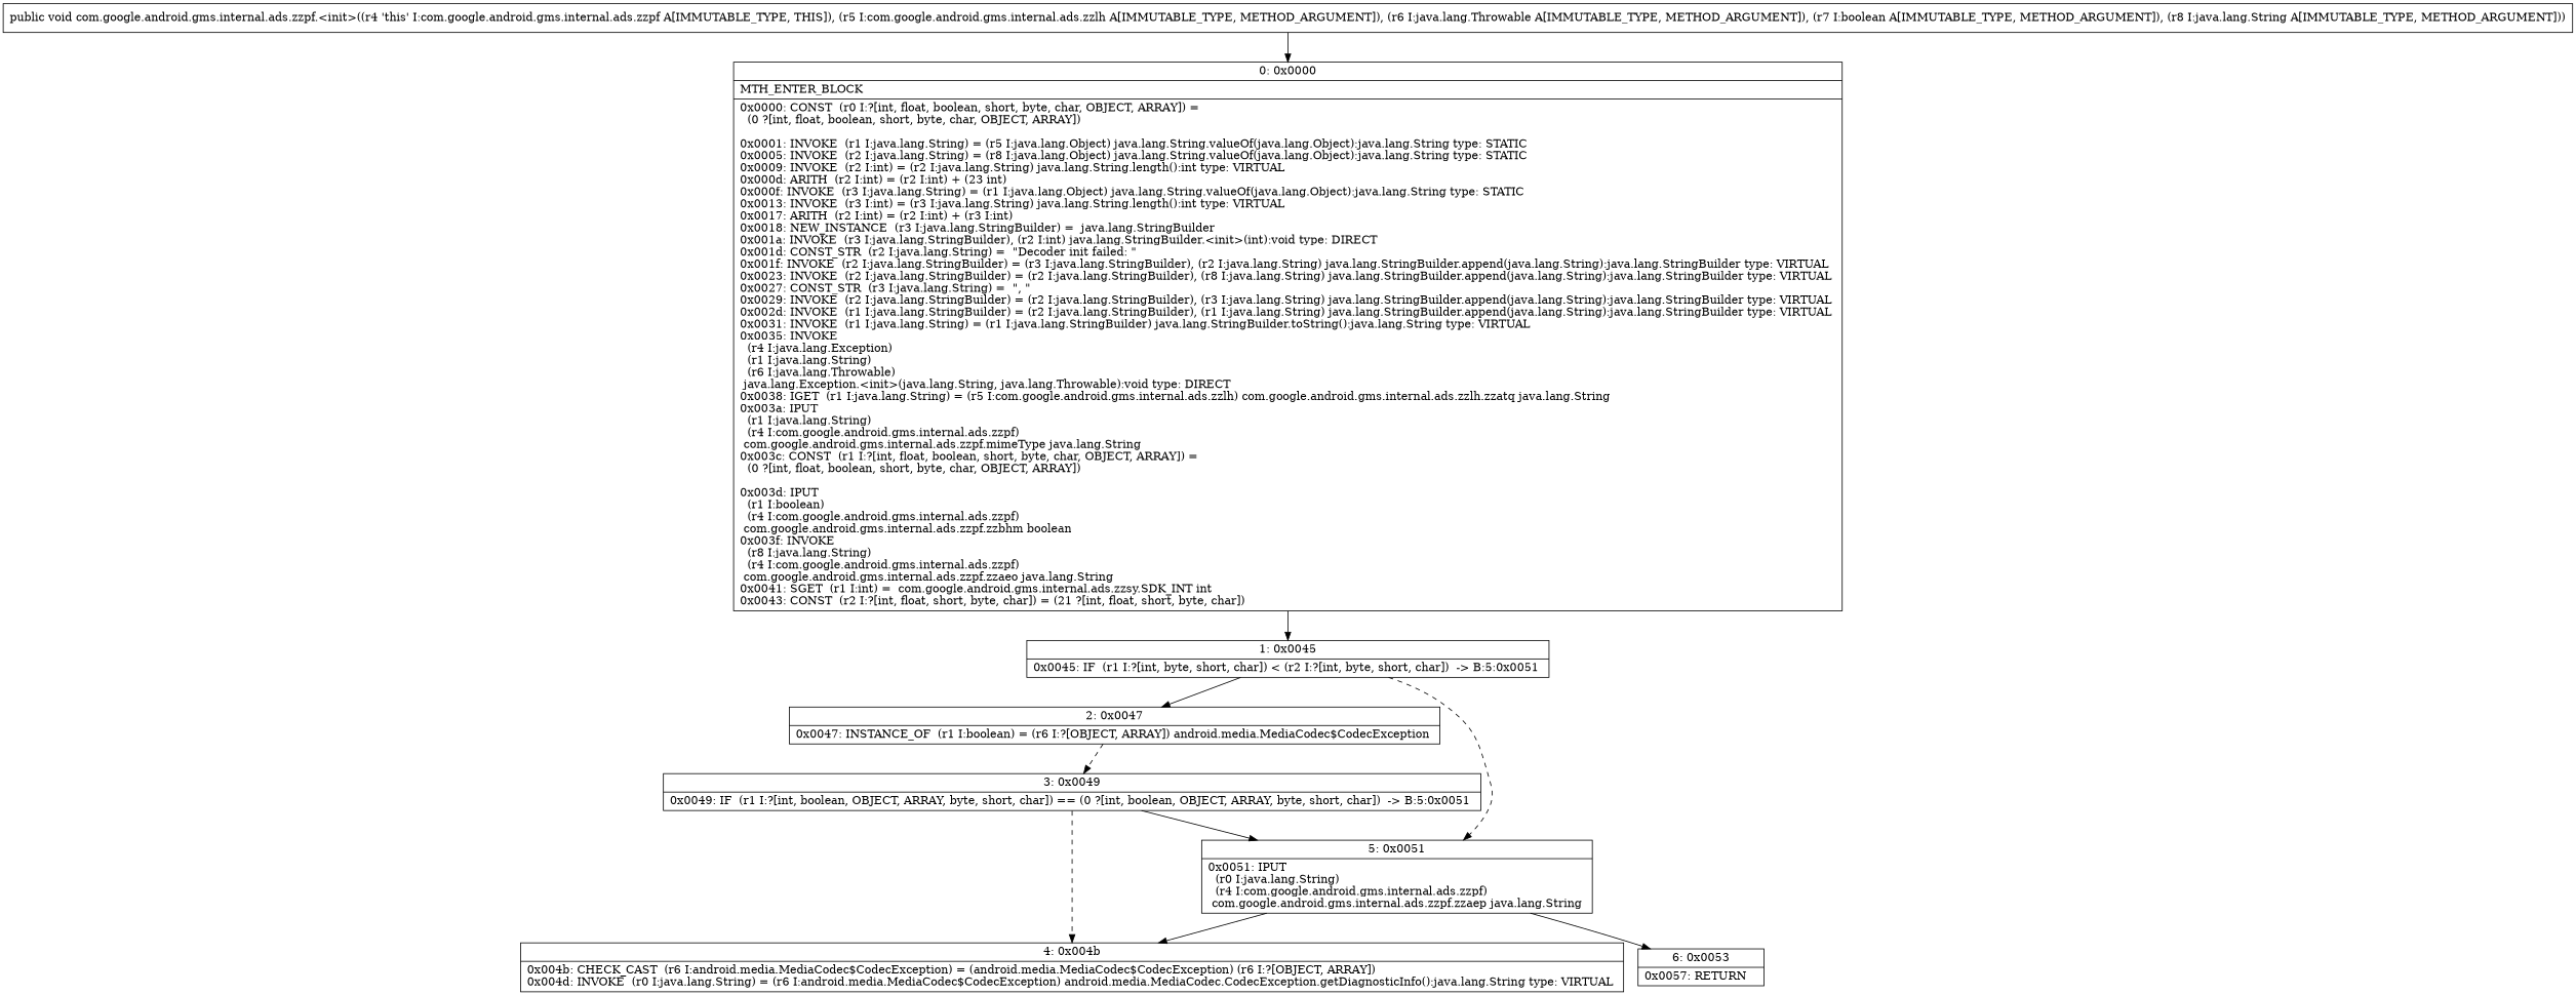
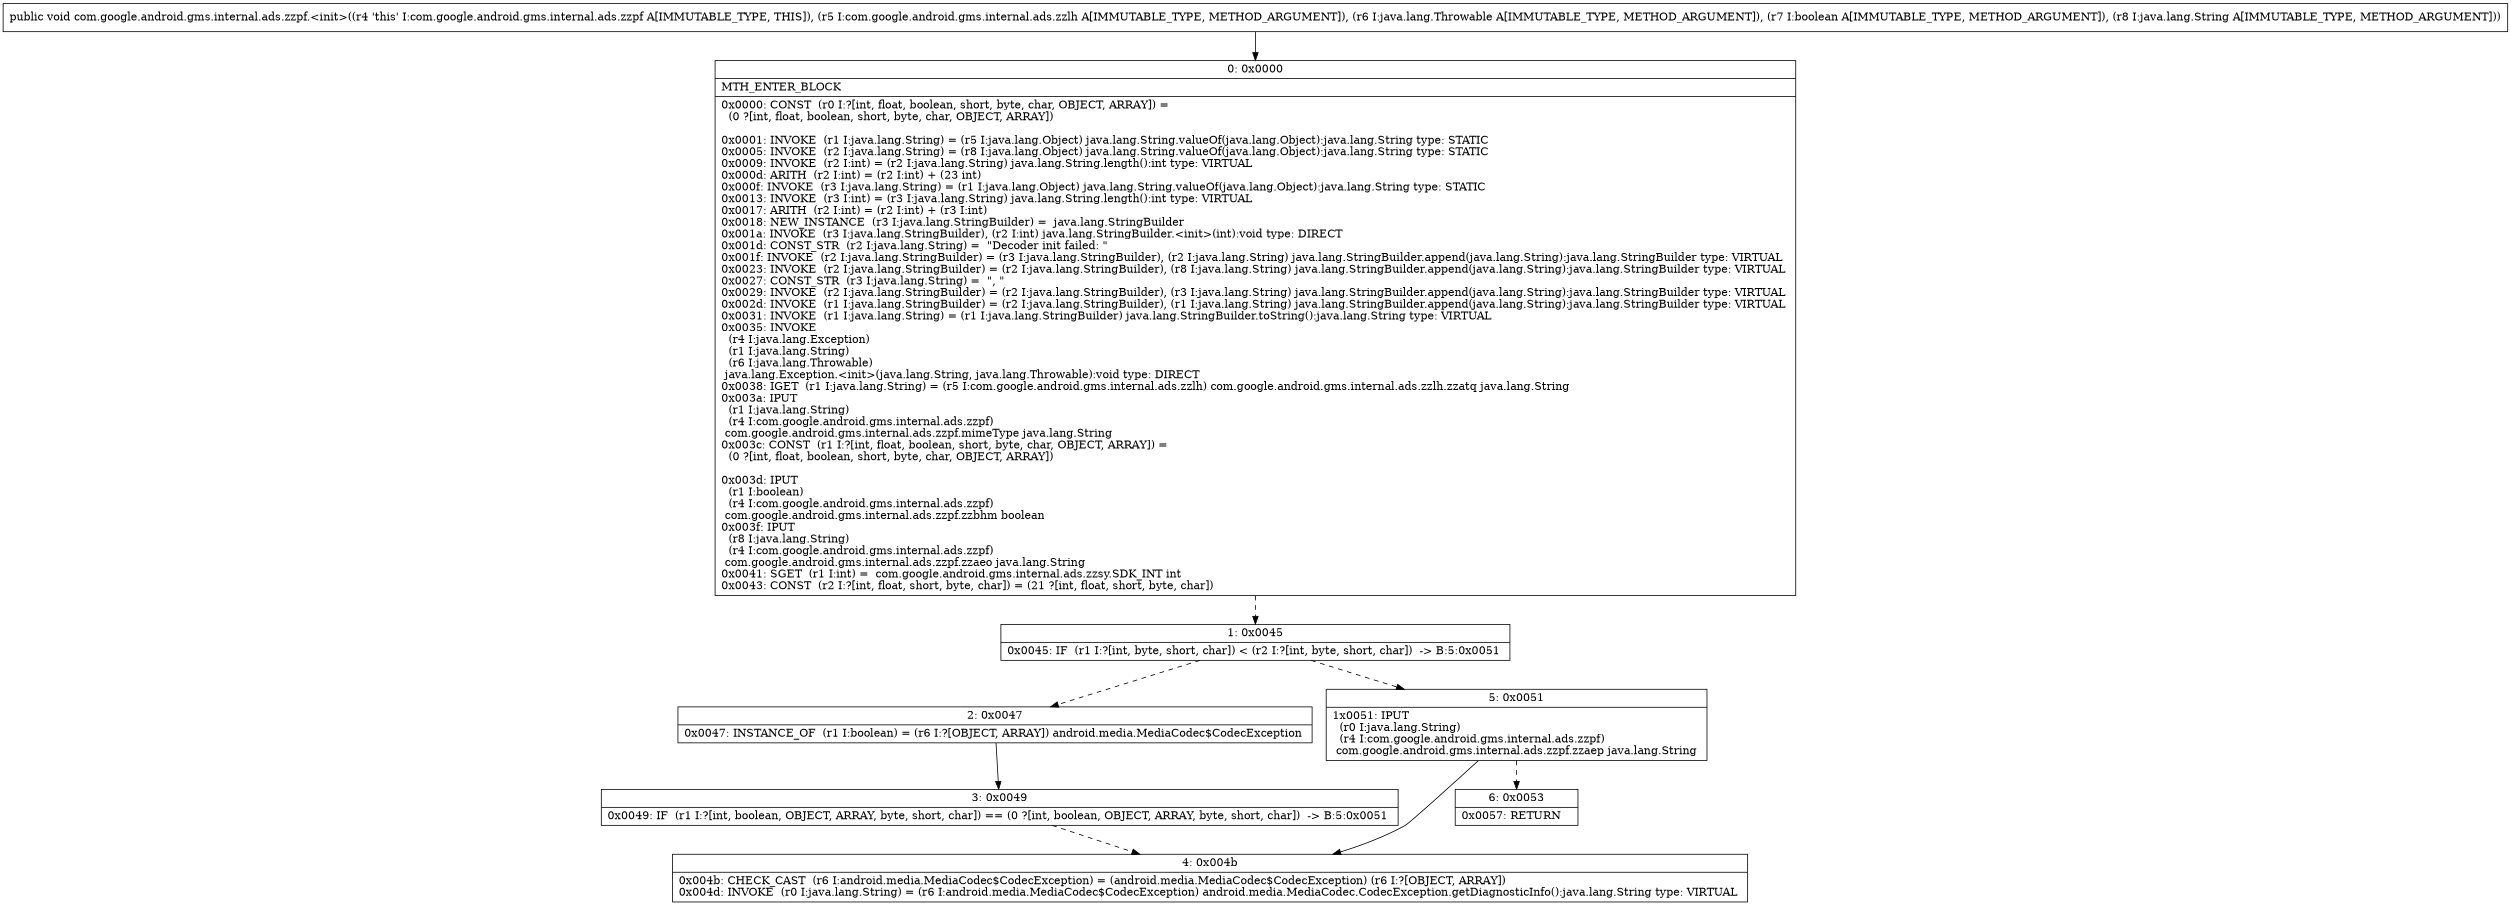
  digraph {
    node [shape=record]
-   n1 [label="{0\:\ 0x0000|MTH_ENTER_BLOCK\l|0x0000: CONST  (r0 I:?[int, float, boolean, short, byte, char, OBJECT, ARRAY]) = \l  (0 ?[int, float, boolean, short, byte, char, OBJECT, ARRAY])\l \l0x0001: INVOKE  (r1 I:java.lang.String) = (r5 I:java.lang.Object) java.lang.String.valueOf(java.lang.Object):java.lang.String type: STATIC \l0x0005: INVOKE  (r2 I:java.lang.String) = (r8 I:java.lang.Object) java.lang.String.valueOf(java.lang.Object):java.lang.String type: STATIC \l0x0009: INVOKE  (r2 I:int) = (r2 I:java.lang.String) java.lang.String.length():int type: VIRTUAL \l0x000d: ARITH  (r2 I:int) = (r2 I:int) + (23 int) \l0x000f: INVOKE  (r3 I:java.lang.String) = (r1 I:java.lang.Object) java.lang.String.valueOf(java.lang.Object):java.lang.String type: STATIC \l0x0013: INVOKE  (r3 I:int) = (r3 I:java.lang.String) java.lang.String.length():int type: VIRTUAL \l0x0017: ARITH  (r2 I:int) = (r2 I:int) + (r3 I:int) \l0x0018: NEW_INSTANCE  (r3 I:java.lang.StringBuilder) =  java.lang.StringBuilder \l0x001a: INVOKE  (r3 I:java.lang.StringBuilder), (r2 I:int) java.lang.StringBuilder.\<init\>(int):void type: DIRECT \l0x001d: CONST_STR  (r2 I:java.lang.String) =  \"Decoder init failed: \" \l0x001f: INVOKE  (r2 I:java.lang.StringBuilder) = (r3 I:java.lang.StringBuilder), (r2 I:java.lang.String) java.lang.StringBuilder.append(java.lang.String):java.lang.StringBuilder type: VIRTUAL \l0x0023: INVOKE  (r2 I:java.lang.StringBuilder) = (r2 I:java.lang.StringBuilder), (r8 I:java.lang.String) java.lang.StringBuilder.append(java.lang.String):java.lang.StringBuilder type: VIRTUAL \l0x0027: CONST_STR  (r3 I:java.lang.String) =  \", \" \l0x0029: INVOKE  (r2 I:java.lang.StringBuilder) = (r2 I:java.lang.StringBuilder), (r3 I:java.lang.String) java.lang.StringBuilder.append(java.lang.String):java.lang.StringBuilder type: VIRTUAL \l0x002d: INVOKE  (r1 I:java.lang.StringBuilder) = (r2 I:java.lang.StringBuilder), (r1 I:java.lang.String) java.lang.StringBuilder.append(java.lang.String):java.lang.StringBuilder type: VIRTUAL \l0x0031: INVOKE  (r1 I:java.lang.String) = (r1 I:java.lang.StringBuilder) java.lang.StringBuilder.toString():java.lang.String type: VIRTUAL \l0x0035: INVOKE  \l  (r4 I:java.lang.Exception)\l  (r1 I:java.lang.String)\l  (r6 I:java.lang.Throwable)\l java.lang.Exception.\<init\>(java.lang.String, java.lang.Throwable):void type: DIRECT \l0x0038: IGET  (r1 I:java.lang.String) = (r5 I:com.google.android.gms.internal.ads.zzlh) com.google.android.gms.internal.ads.zzlh.zzatq java.lang.String \l0x003a: IPUT  \l  (r1 I:java.lang.String)\l  (r4 I:com.google.android.gms.internal.ads.zzpf)\l com.google.android.gms.internal.ads.zzpf.mimeType java.lang.String \l0x003c: CONST  (r1 I:?[int, float, boolean, short, byte, char, OBJECT, ARRAY]) = \l  (0 ?[int, float, boolean, short, byte, char, OBJECT, ARRAY])\l \l0x003d: IPUT  \l  (r1 I:boolean)\l  (r4 I:com.google.android.gms.internal.ads.zzpf)\l com.google.android.gms.internal.ads.zzpf.zzbhm boolean \l0x003f: INVOKE  \l  (r8 I:java.lang.String)\l  (r4 I:com.google.android.gms.internal.ads.zzpf)\l com.google.android.gms.internal.ads.zzpf.zzaeo java.lang.String \l0x0041: SGET  (r1 I:int) =  com.google.android.gms.internal.ads.zzsy.SDK_INT int \l0x0043: CONST  (r2 I:?[int, float, short, byte, char]) = (21 ?[int, float, short, byte, char]) \l}"]
+   n1 [label="{0\:\ 0x0000|MTH_ENTER_BLOCK\l|0x0000: CONST  (r0 I:?[int, float, boolean, short, byte, char, OBJECT, ARRAY]) = \l  (0 ?[int, float, boolean, short, byte, char, OBJECT, ARRAY])\l \l0x0001: INVOKE  (r1 I:java.lang.String) = (r5 I:java.lang.Object) java.lang.String.valueOf(java.lang.Object):java.lang.String type: STATIC \l0x0005: INVOKE  (r2 I:java.lang.String) = (r8 I:java.lang.Object) java.lang.String.valueOf(java.lang.Object):java.lang.String type: STATIC \l0x0009: INVOKE  (r2 I:int) = (r2 I:java.lang.String) java.lang.String.length():int type: VIRTUAL \l0x000d: ARITH  (r2 I:int) = (r2 I:int) + (23 int) \l0x000f: INVOKE  (r3 I:java.lang.String) = (r1 I:java.lang.Object) java.lang.String.valueOf(java.lang.Object):java.lang.String type: STATIC \l0x0013: INVOKE  (r3 I:int) = (r3 I:java.lang.String) java.lang.String.length():int type: VIRTUAL \l0x0017: ARITH  (r2 I:int) = (r2 I:int) + (r3 I:int) \l0x0018: NEW_INSTANCE  (r3 I:java.lang.StringBuilder) =  java.lang.StringBuilder \l0x001a: INVOKE  (r3 I:java.lang.StringBuilder), (r2 I:int) java.lang.StringBuilder.\<init\>(int):void type: DIRECT \l0x001d: CONST_STR  (r2 I:java.lang.String) =  \"Decoder init failed: \" \l0x001f: INVOKE  (r2 I:java.lang.StringBuilder) = (r3 I:java.lang.StringBuilder), (r2 I:java.lang.String) java.lang.StringBuilder.append(java.lang.String):java.lang.StringBuilder type: VIRTUAL \l0x0023: INVOKE  (r2 I:java.lang.StringBuilder) = (r2 I:java.lang.StringBuilder), (r8 I:java.lang.String) java.lang.StringBuilder.append(java.lang.String):java.lang.StringBuilder type: VIRTUAL \l0x0027: CONST_STR  (r3 I:java.lang.String) =  \", \" \l0x0029: INVOKE  (r2 I:java.lang.StringBuilder) = (r2 I:java.lang.StringBuilder), (r3 I:java.lang.String) java.lang.StringBuilder.append(java.lang.String):java.lang.StringBuilder type: VIRTUAL \l0x002d: INVOKE  (r1 I:java.lang.StringBuilder) = (r2 I:java.lang.StringBuilder), (r1 I:java.lang.String) java.lang.StringBuilder.append(java.lang.String):java.lang.StringBuilder type: VIRTUAL \l0x0031: INVOKE  (r1 I:java.lang.String) = (r1 I:java.lang.StringBuilder) java.lang.StringBuilder.toString():java.lang.String type: VIRTUAL \l0x0035: INVOKE  \l  (r4 I:java.lang.Exception)\l  (r1 I:java.lang.String)\l  (r6 I:java.lang.Throwable)\l java.lang.Exception.\<init\>(java.lang.String, java.lang.Throwable):void type: DIRECT \l0x0038: IGET  (r1 I:java.lang.String) = (r5 I:com.google.android.gms.internal.ads.zzlh) com.google.android.gms.internal.ads.zzlh.zzatq java.lang.String \l0x003a: IPUT  \l  (r1 I:java.lang.String)\l  (r4 I:com.google.android.gms.internal.ads.zzpf)\l com.google.android.gms.internal.ads.zzpf.mimeType java.lang.String \l0x003c: CONST  (r1 I:?[int, float, boolean, short, byte, char, OBJECT, ARRAY]) = \l  (0 ?[int, float, boolean, short, byte, char, OBJECT, ARRAY])\l \l0x003d: IPUT  \l  (r1 I:boolean)\l  (r4 I:com.google.android.gms.internal.ads.zzpf)\l com.google.android.gms.internal.ads.zzpf.zzbhm boolean \l0x003f: IPUT  \l  (r8 I:java.lang.String)\l  (r4 I:com.google.android.gms.internal.ads.zzpf)\l com.google.android.gms.internal.ads.zzpf.zzaeo java.lang.String \l0x0041: SGET  (r1 I:int) =  com.google.android.gms.internal.ads.zzsy.SDK_INT int \l0x0043: CONST  (r2 I:?[int, float, short, byte, char]) = (21 ?[int, float, short, byte, char]) \l}"]
    n2 [label="{1\:\ 0x0045|0x0045: IF  (r1 I:?[int, byte, short, char]) \< (r2 I:?[int, byte, short, char])  \-\> B:5:0x0051 \l}"]
    n3 [label="{2\:\ 0x0047|0x0047: INSTANCE_OF  (r1 I:boolean) = (r6 I:?[OBJECT, ARRAY]) android.media.MediaCodec$CodecException \l}"]
-   n4 [label="{5\:\ 0x0051|0x0051: IPUT  \l  (r0 I:java.lang.String)\l  (r4 I:com.google.android.gms.internal.ads.zzpf)\l com.google.android.gms.internal.ads.zzpf.zzaep java.lang.String \l}"]
+   n4 [label="{5\:\ 0x0051|1x0051: IPUT  \l  (r0 I:java.lang.String)\l  (r4 I:com.google.android.gms.internal.ads.zzpf)\l com.google.android.gms.internal.ads.zzpf.zzaep java.lang.String \l}"]
    n5 [label="{3\:\ 0x0049|0x0049: IF  (r1 I:?[int, boolean, OBJECT, ARRAY, byte, short, char]) == (0 ?[int, boolean, OBJECT, ARRAY, byte, short, char])  \-\> B:5:0x0051 \l}"]
    n6 [label="{4\:\ 0x004b|0x004b: CHECK_CAST  (r6 I:android.media.MediaCodec$CodecException) = (android.media.MediaCodec$CodecException) (r6 I:?[OBJECT, ARRAY]) \l0x004d: INVOKE  (r0 I:java.lang.String) = (r6 I:android.media.MediaCodec$CodecException) android.media.MediaCodec.CodecException.getDiagnosticInfo():java.lang.String type: VIRTUAL \l}"]
    n7 [label="{6\:\ 0x0053|0x0057: RETURN   \l}"]
    n8 [label="{public void com.google.android.gms.internal.ads.zzpf.\<init\>((r4 'this' I:com.google.android.gms.internal.ads.zzpf A[IMMUTABLE_TYPE, THIS]), (r5 I:com.google.android.gms.internal.ads.zzlh A[IMMUTABLE_TYPE, METHOD_ARGUMENT]), (r6 I:java.lang.Throwable A[IMMUTABLE_TYPE, METHOD_ARGUMENT]), (r7 I:boolean A[IMMUTABLE_TYPE, METHOD_ARGUMENT]), (r8 I:java.lang.String A[IMMUTABLE_TYPE, METHOD_ARGUMENT])) }"]
-   n1 -> n2
-   n2 -> n3 [style=solid]
+   n1 -> n2 [style=dashed]
+   n2 -> n3 [style=dashed]
    n2 -> n4 [style=dashed]
-   n3 -> n5 [style=dashed]
+   n3 -> n5
    n4 -> n6
-   n4 -> n7
-   n5 -> n4
+   n4 -> n7 [style=dashed]
    n5 -> n6 [style=dashed]
    n8 -> n1
  }
